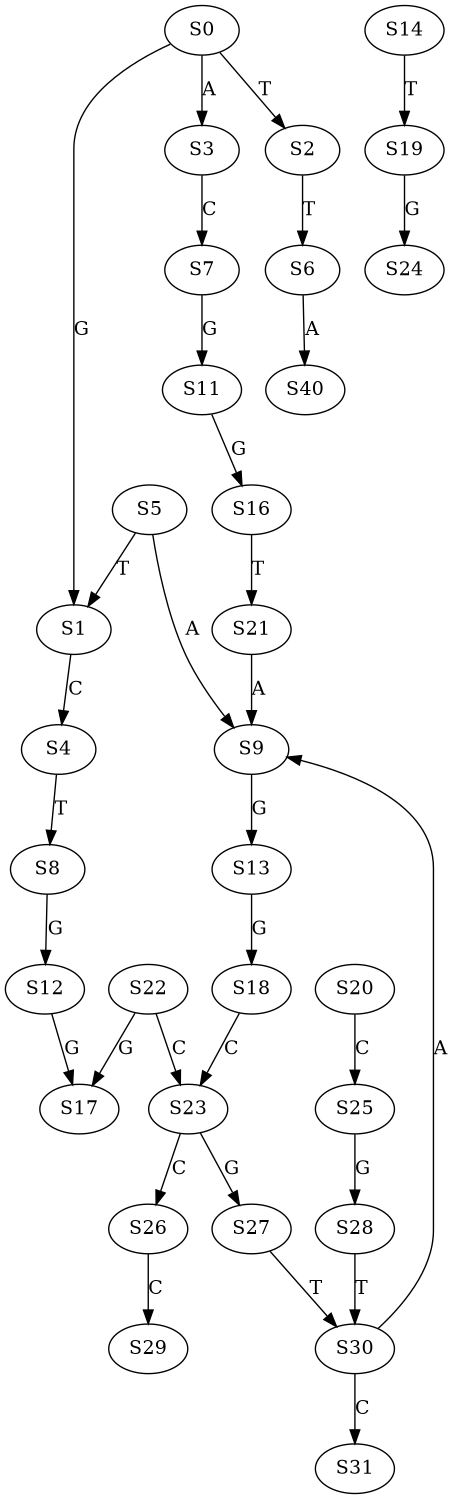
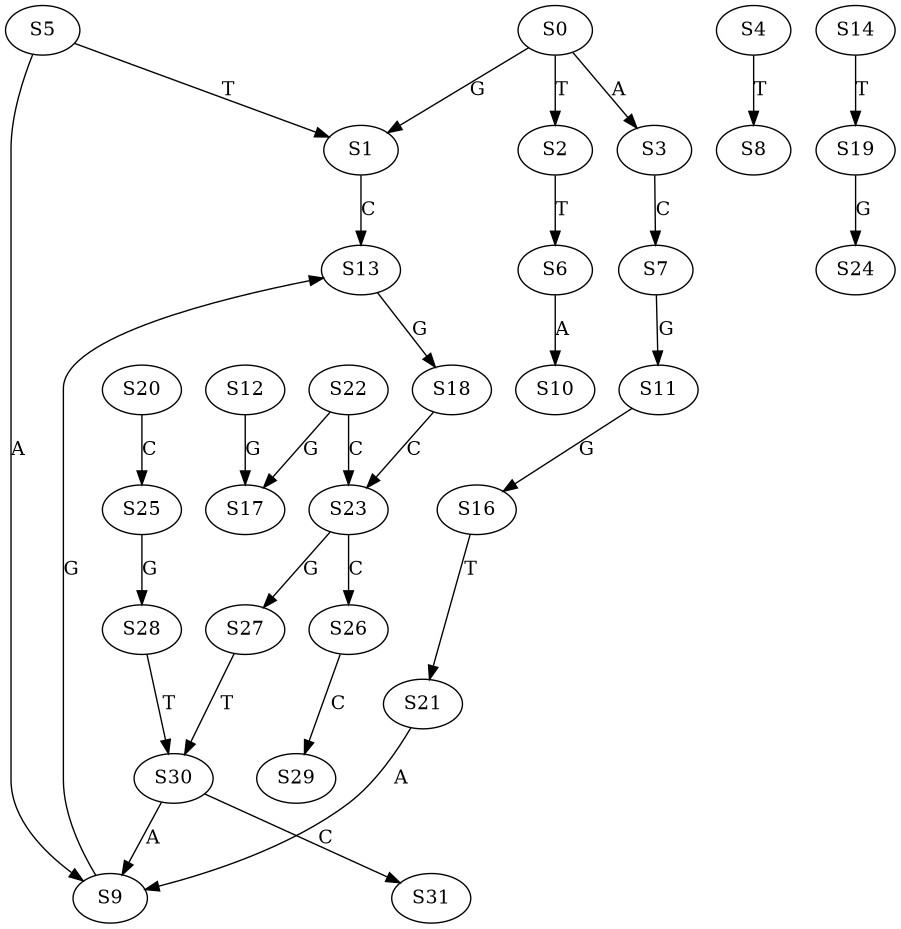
  strict digraph {
    S0
    S1
    S2
    S3
    S4
    S6
    S7
    S8
    S5
    S9
-   S10 [label=S40]
+   S10
    S11
    S12
    S13
    S16
    S17
    S18
    S14
    S19
    S21
    S23
    S24
    S20
    S25
    S22
    S26
    S27
    S28
    S29
    S30
    S31
    S0 -> S1 [label=G]
    S0 -> S2 [label=T]
    S0 -> S3 [label=A]
-   S1 -> S4 [label=C]
+   S1 -> S13 [label=C]
    S2 -> S6 [label=T]
    S3 -> S7 [label=C]
    S4 -> S8 [label=T]
    S6 -> S10 [label=A]
    S7 -> S11 [label=G]
-   S8 -> S12 [label=G]
    S5 -> S1 [label=T]
    S5 -> S9 [label=A]
    S9 -> S13 [label=G]
    S11 -> S16 [label=G]
    S12 -> S17 [label=G]
    S13 -> S18 [label=G]
    S16 -> S21 [label=T]
    S18 -> S23 [label=C]
    S14 -> S19 [label=T]
    S19 -> S24 [label=G]
    S21 -> S9 [label=A]
    S23 -> S26 [label=C]
    S23 -> S27 [label=G]
    S20 -> S25 [label=C]
    S25 -> S28 [label=G]
    S22 -> S17 [label=G]
    S22 -> S23 [label=C]
    S26 -> S29 [label=C]
    S27 -> S30 [label=T]
    S28 -> S30 [label=T]
    S30 -> S9 [label=A]
    S30 -> S31 [label=C]
  }
